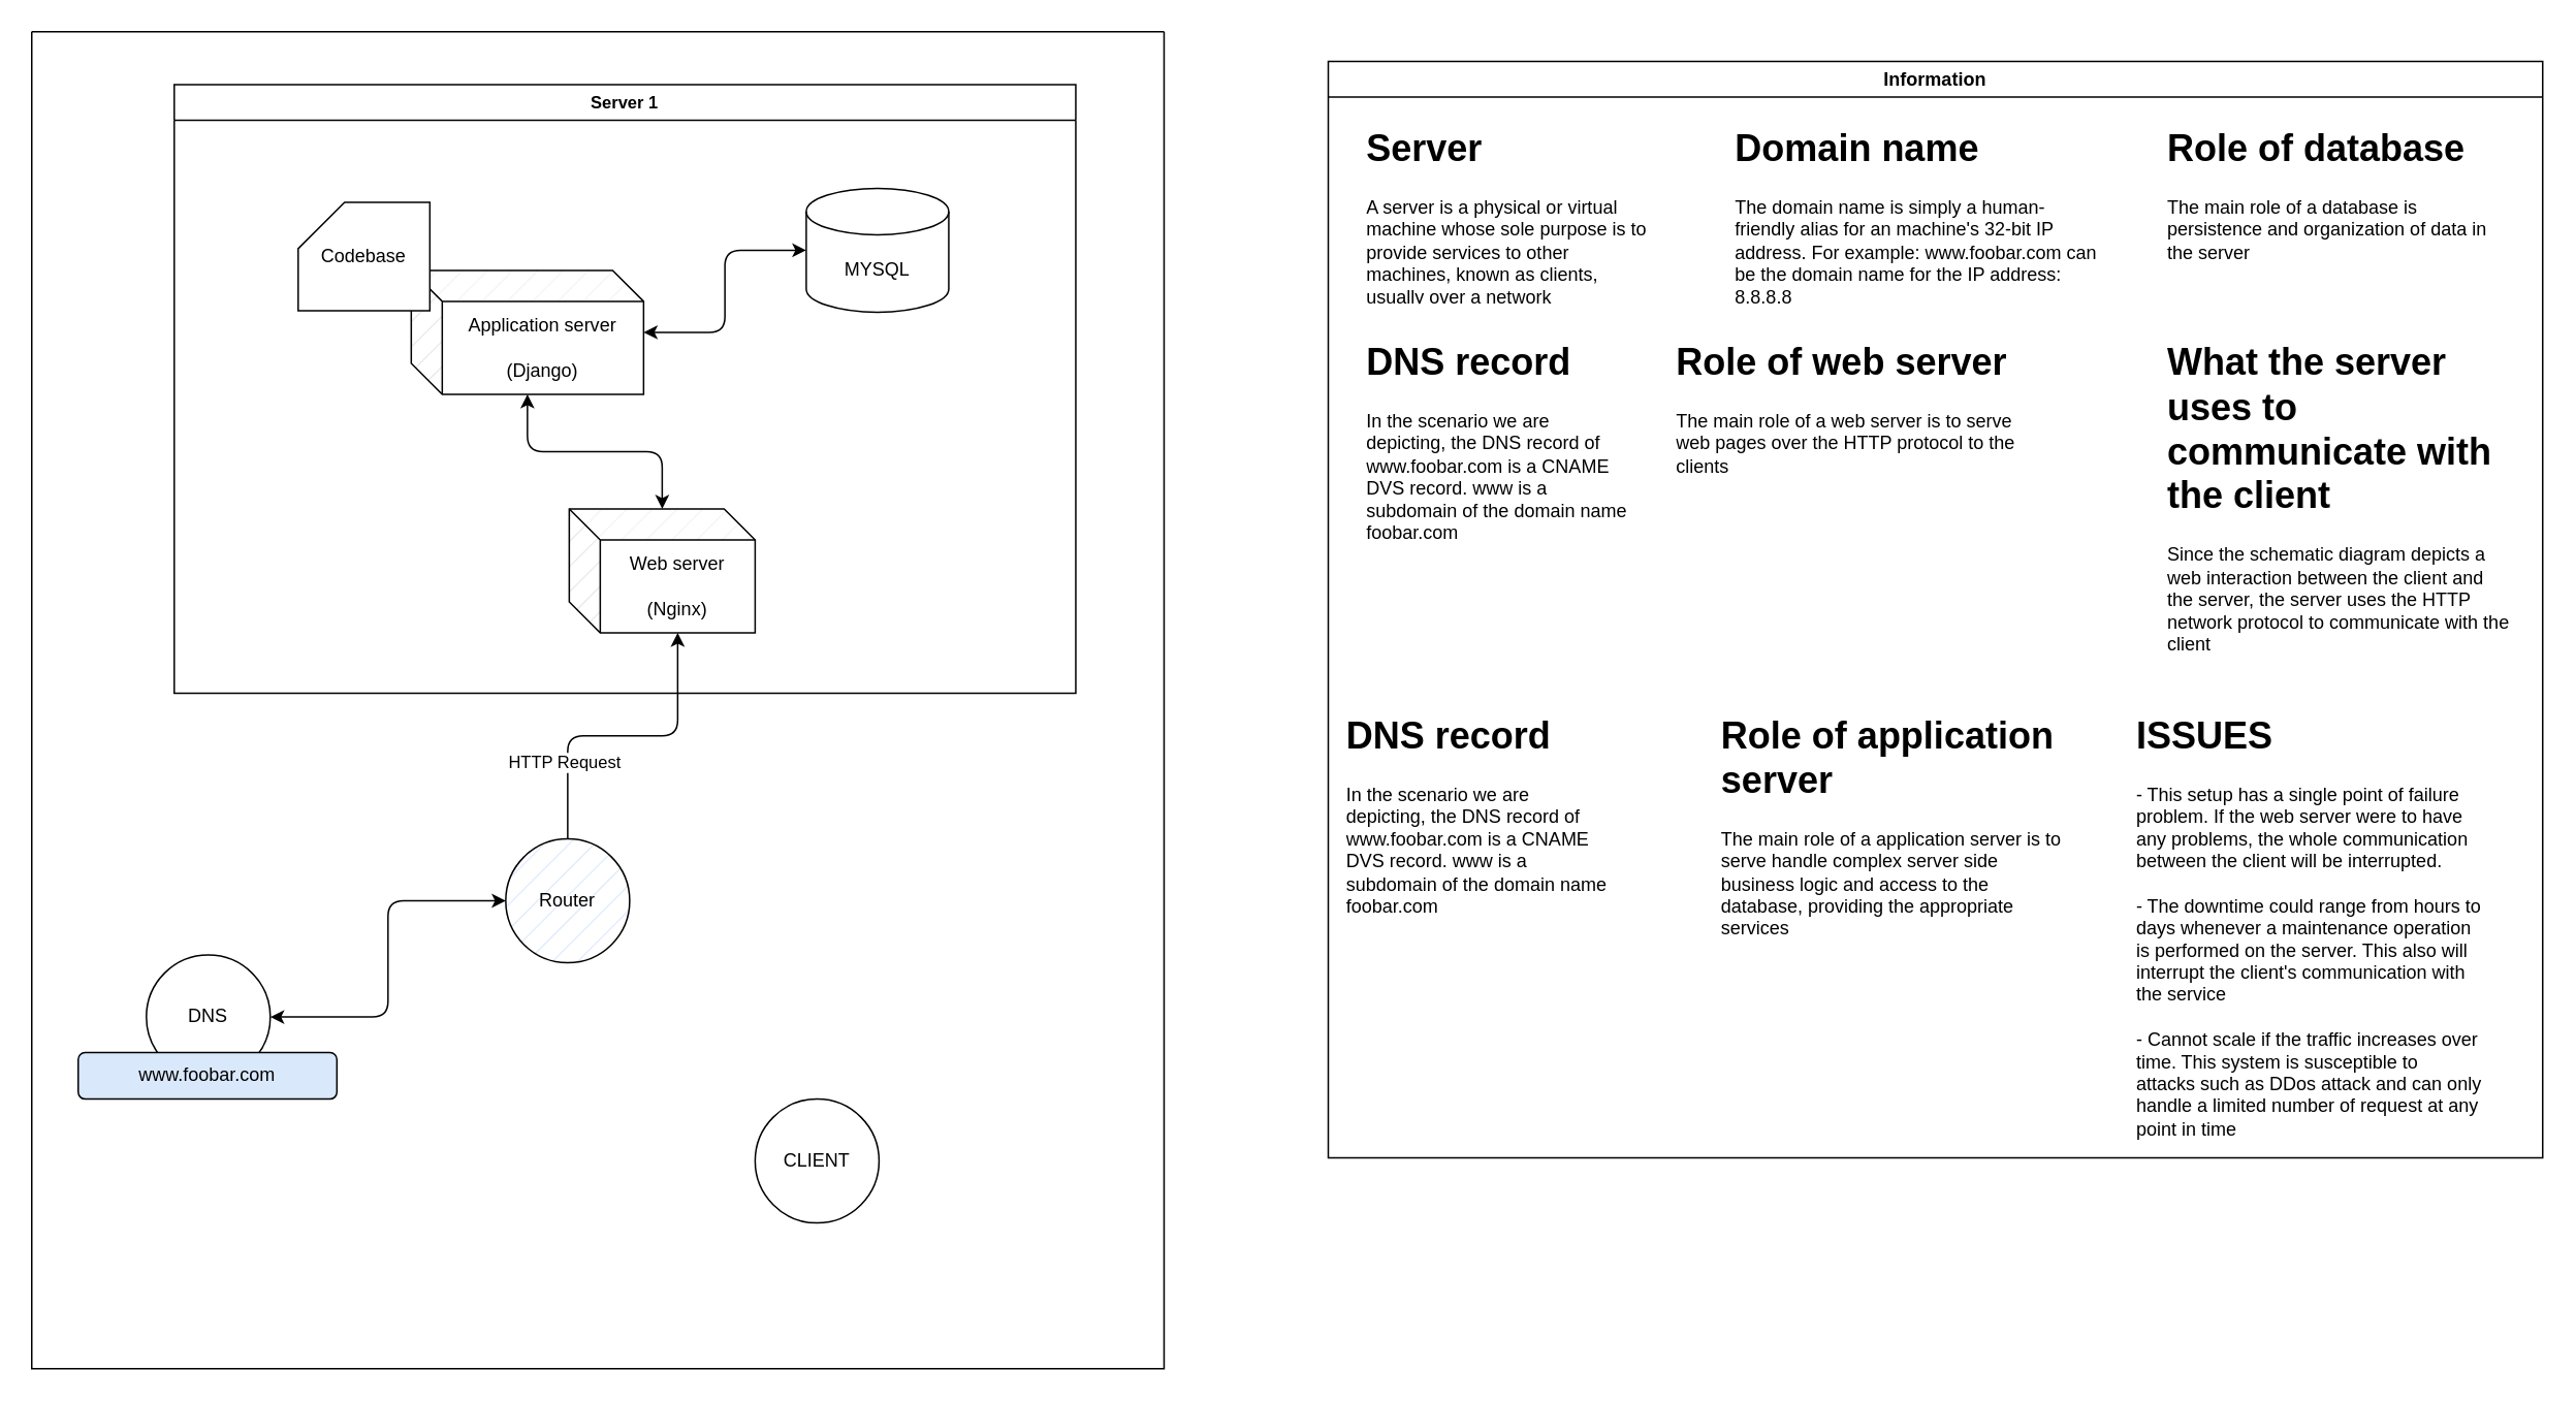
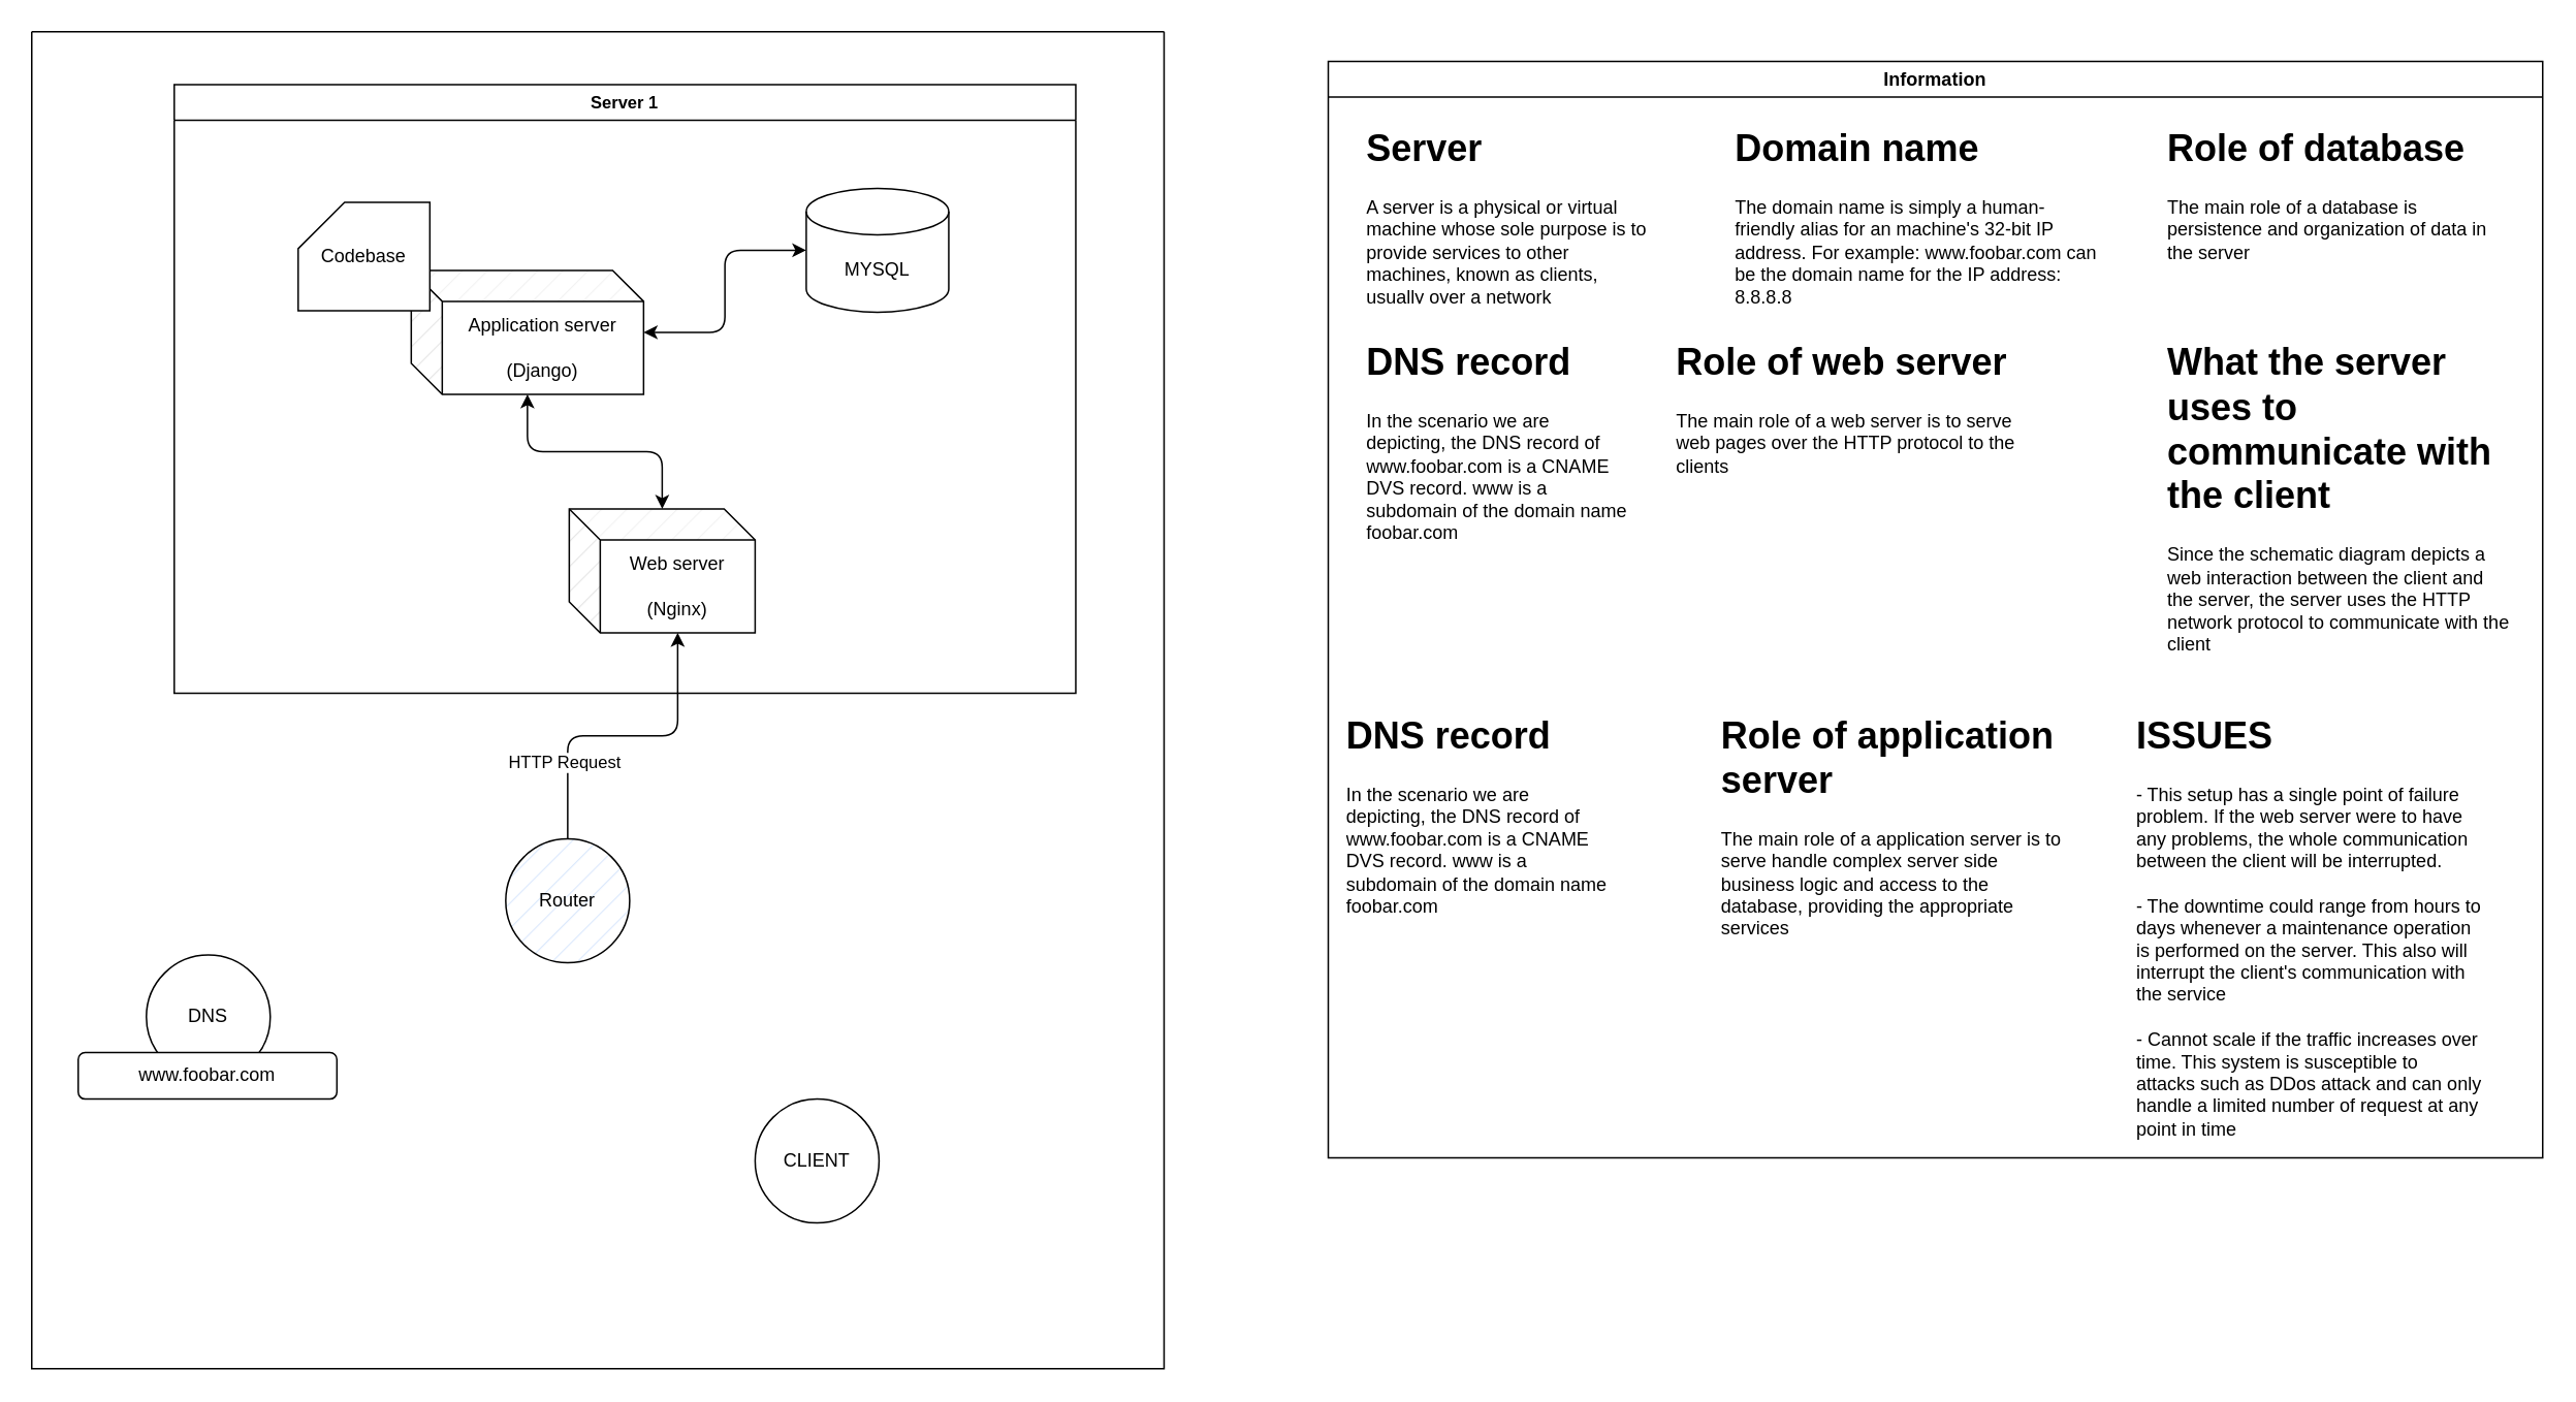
  <mxCell id="0" />
  <mxCell id="1" parent="0" />
  <mxCell id="2" value="Information" style="swimlane;whiteSpace=wrap;html=1;autosize=1;resizeWidth=0;resizeHeight=1;" parent="1" vertex="1"><mxGeometry x="857" y="39" width="784" height="708" as="geometry" /></mxCell>
  <mxCell id="3" value="&lt;h1&gt;Server&lt;/h1&gt;&lt;p&gt;A server is a physical or virtual machine whose sole purpose is to provide services to other machines, known as clients, usually over a network&lt;br&gt;&lt;/p&gt;" style="text;html=1;strokeColor=none;fillColor=none;spacing=5;spacingTop=-20;whiteSpace=wrap;overflow=hidden;rounded=0;" parent="2" vertex="1"><mxGeometry x="20" y="37" width="190" height="120" as="geometry" /></mxCell>
  <mxCell id="4" value="&lt;h1&gt;Domain name&lt;br&gt;&lt;/h1&gt;&lt;p&gt;The domain name is simply a human-friendly alias for an machine's 32-bit IP address. For example: www.foobar.com can be the domain name for the IP address: 8.8.8.8&lt;br&gt;&lt;/p&gt;" style="text;html=1;strokeColor=none;fillColor=none;spacing=5;spacingTop=-20;whiteSpace=wrap;overflow=hidden;rounded=0;autosize=1;" parent="2" vertex="1"><mxGeometry x="258" y="37" width="245" height="120" as="geometry" /></mxCell>
  <mxCell id="5" value="&lt;h1&gt;DNS record&lt;br&gt;&lt;/h1&gt;In the scenario we are depicting, the DNS record of www.foobar.com is a CNAME DVS record. www is a subdomain of the domain name foobar.com" style="text;html=1;strokeColor=none;fillColor=none;spacing=5;spacingTop=-20;whiteSpace=wrap;overflow=hidden;rounded=0;autosize=1;" parent="2" vertex="1"><mxGeometry x="20" y="175" width="179" height="146" as="geometry" /></mxCell>
  <mxCell id="6" value="&lt;h1&gt;Role of web server&lt;br&gt;&lt;/h1&gt;The main role of a web server is to serve web pages over the HTTP protocol to the clients" style="text;html=1;strokeColor=none;fillColor=none;spacing=5;spacingTop=-20;whiteSpace=wrap;overflow=hidden;rounded=0;autosize=1;resizeHeight=1;" parent="2" vertex="1"><mxGeometry x="220" y="175" width="242" height="112" as="geometry" /></mxCell>
  <mxCell id="7" value="&lt;h1&gt;DNS record&lt;br&gt;&lt;/h1&gt;In the scenario we are depicting, the DNS record of www.foobar.com is a CNAME DVS record. www is a subdomain of the domain name foobar.com" style="text;html=1;strokeColor=none;fillColor=none;spacing=5;spacingTop=-20;whiteSpace=wrap;overflow=hidden;rounded=0;autosize=1;" parent="2" vertex="1"><mxGeometry x="7" y="416" width="179" height="146" as="geometry" /></mxCell>
  <mxCell id="8" value="&lt;h1&gt;Role of application server&lt;br&gt;&lt;/h1&gt;The main role of a application server is to serve handle complex server side business logic and access to the database, providing the appropriate services" style="text;html=1;strokeColor=none;fillColor=none;spacing=5;spacingTop=-20;whiteSpace=wrap;overflow=hidden;rounded=0;autosize=1;resizeHeight=1;fixedWidth=1;" parent="2" vertex="1"><mxGeometry x="249" y="416" width="231" height="158" as="geometry" /></mxCell>
  <mxCell id="9" value="&lt;h1&gt;Role of database&lt;br&gt;&lt;/h1&gt;The main role of a database is persistence and organization of data in the server" style="text;html=1;strokeColor=none;fillColor=none;spacing=5;spacingTop=-20;whiteSpace=wrap;overflow=hidden;rounded=0;autosize=1;resizeHeight=1;fixedWidth=1;" parent="2" vertex="1"><mxGeometry x="537" y="37" width="231" height="100" as="geometry" /></mxCell>
  <mxCell id="10" value="&lt;h1&gt;What the server uses to communicate with the client&lt;br&gt;&lt;/h1&gt;Since the schematic diagram depicts a web interaction between the client and the server, the server uses the HTTP network protocol to communicate with the client" style="text;html=1;strokeColor=none;fillColor=none;spacing=5;spacingTop=-20;whiteSpace=wrap;overflow=hidden;rounded=0;autosize=1;resizeHeight=1;fixedWidth=1;" parent="2" vertex="1"><mxGeometry x="537" y="175" width="231" height="215" as="geometry" /></mxCell>
  <mxCell id="11" value="&lt;h1&gt;ISSUES&lt;br&gt;&lt;/h1&gt;&lt;div&gt;- This setup has a single point of failure problem. If the web server were to have any problems, the whole communication between the client will be interrupted.&lt;/div&gt;&lt;div&gt;&lt;br&gt;&lt;/div&gt;&lt;div&gt;- The downtime could range from hours to days whenever a maintenance operation is performed on the server. This also will interrupt the client's communication with the service&lt;/div&gt;&lt;div&gt;&lt;br&gt;&lt;/div&gt;&lt;div&gt;- Cannot scale if the traffic increases over time. This system is susceptible to attacks such as DDos attack and can only handle a limited number of request at any point in time&lt;br&gt;&lt;/div&gt;" style="text;html=1;strokeColor=none;fillColor=none;spacing=5;spacingTop=-20;whiteSpace=wrap;overflow=hidden;rounded=0;autosize=1;resizeHeight=1;fixedWidth=1;" parent="2" vertex="1"><mxGeometry x="517" y="416" width="231" height="287" as="geometry" /></mxCell>
  <mxCell id="12" value="" style="swimlane;startSize=0;autosize=1;resizeWidth=1;resizeHeight=1;" parent="1" vertex="1"><mxGeometry x="20" y="20" width="731" height="863" as="geometry" /></mxCell>
  <mxCell id="13" value="" style="group" parent="12" vertex="1" connectable="0"><mxGeometry x="66" y="66" width="619" height="703" as="geometry" /></mxCell>
  <mxCell id="14" style="edgeStyle=orthogonalEdgeStyle;shape=connector;rounded=1;orthogonalLoop=1;jettySize=auto;html=1;entryX=0;entryY=0;entryDx=70;entryDy=80;entryPerimeter=0;labelBackgroundColor=default;strokeColor=default;fontFamily=Helvetica;fontSize=11;fontColor=default;endArrow=classic;" parent="13" source="16" target="27" edge="1"><mxGeometry relative="1" as="geometry" /></mxCell>
  <mxCell id="15" value="HTTP Request" style="edgeLabel;html=1;align=center;verticalAlign=middle;resizable=0;points=[];fontSize=11;fontFamily=Helvetica;fontColor=default;" parent="14" vertex="1" connectable="0"><mxGeometry x="-0.507" y="3" relative="1" as="geometry"><mxPoint as="offset" /></mxGeometry></mxCell>
  <mxCell id="16" value="Router" style="ellipse;whiteSpace=wrap;html=1;aspect=fixed;fillStyle=hatch;fillColor=#dae8fc;" parent="13" vertex="1"><mxGeometry x="240" y="455" width="80" height="80" as="geometry" /></mxCell>
- <mxCell id="17" style="edgeStyle=orthogonalEdgeStyle;rounded=1;orthogonalLoop=1;jettySize=auto;html=1;exitX=1;exitY=0.5;exitDx=0;exitDy=0;entryX=0;entryY=0.5;entryDx=0;entryDy=0;startArrow=classic;startFill=1;" parent="13" source="18" target="16" edge="1"><mxGeometry relative="1" as="geometry" /></mxCell>
  <mxCell id="18" value="DNS" style="ellipse;whiteSpace=wrap;html=1;aspect=fixed;fillStyle=hatch;" parent="13" vertex="1"><mxGeometry x="8" y="530" width="80" height="80" as="geometry" /></mxCell>
  <mxCell id="19" value="CLIENT" style="ellipse;whiteSpace=wrap;html=1;aspect=fixed;fillStyle=solid;" parent="13" vertex="1"><mxGeometry x="401" y="623" width="80" height="80" as="geometry" /></mxCell>
- <mxCell id="20" value="www.foobar.com" style="rounded=1;whiteSpace=wrap;html=1;fillColor=#dae8fc;" parent="13" vertex="1"><mxGeometry x="-36" y="593" width="167" height="30" as="geometry" /></mxCell>
+ <mxCell id="20" value="www.foobar.com" style="rounded=1;whiteSpace=wrap;html=1;" parent="13" vertex="1"><mxGeometry x="-36" y="593" width="167" height="30" as="geometry" /></mxCell>
  <mxCell id="21" value="Server 1" style="swimlane;whiteSpace=wrap;html=1;fontFamily=Helvetica;fontSize=11;fontColor=default;" parent="13" vertex="1"><mxGeometry x="26" y="-32" width="582" height="393" as="geometry" /></mxCell>
  <mxCell id="22" value="MYSQL" style="shape=cylinder3;whiteSpace=wrap;html=1;boundedLbl=1;backgroundOutline=1;size=15;fillStyle=solid;" parent="21" vertex="1"><mxGeometry x="408" y="67" width="92" height="80" as="geometry" /></mxCell>
  <mxCell id="23" style="edgeStyle=orthogonalEdgeStyle;shape=connector;rounded=1;orthogonalLoop=1;jettySize=auto;html=1;labelBackgroundColor=default;strokeColor=default;fontFamily=Helvetica;fontSize=11;fontColor=default;endArrow=classic;startArrow=classic;startFill=1;" parent="21" source="24" target="22" edge="1"><mxGeometry relative="1" as="geometry" /></mxCell>
  <mxCell id="24" value="&lt;div&gt;Application server&lt;br&gt;&lt;/div&gt;&lt;div&gt;&lt;br&gt;&lt;/div&gt;&lt;div&gt;(Django)&lt;br&gt;&lt;/div&gt;" style="shape=cube;whiteSpace=wrap;html=1;boundedLbl=1;backgroundOutline=1;darkOpacity=0.05;darkOpacity2=0.1;fillColor=default;fillStyle=hatch;" parent="21" vertex="1"><mxGeometry x="153" y="120" width="150" height="80" as="geometry" /></mxCell>
  <mxCell id="25" value="Codebase" style="shape=card;whiteSpace=wrap;html=1;fillStyle=auto;" parent="21" vertex="1"><mxGeometry x="80" y="76" width="85" height="70" as="geometry" /></mxCell>
  <mxCell id="26" style="edgeStyle=orthogonalEdgeStyle;shape=connector;rounded=1;orthogonalLoop=1;jettySize=auto;html=1;labelBackgroundColor=default;strokeColor=default;fontFamily=Helvetica;fontSize=11;fontColor=default;endArrow=classic;startArrow=classic;startFill=1;" parent="21" source="27" target="24" edge="1"><mxGeometry relative="1" as="geometry" /></mxCell>
  <mxCell id="27" value="&lt;div&gt;Web server&lt;/div&gt;&lt;div&gt;&lt;br&gt;&lt;/div&gt;&lt;div&gt;(Nginx)&lt;br&gt;&lt;/div&gt;" style="shape=cube;whiteSpace=wrap;html=1;boundedLbl=1;backgroundOutline=1;darkOpacity=0.05;darkOpacity2=0.1;fillStyle=hatch;" parent="21" vertex="1"><mxGeometry x="255" y="274" width="120" height="80" as="geometry" /></mxCell>
